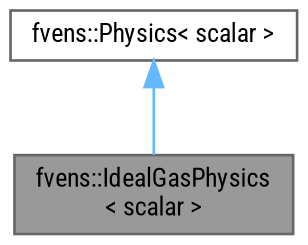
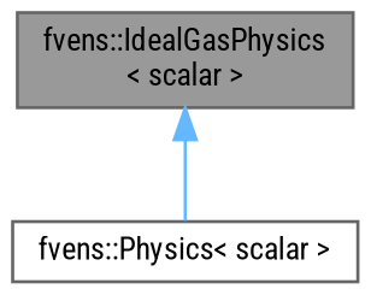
  digraph {
    fontname="Roboto Condensed"
    node [color=gray40 fontname="Roboto Condensed" fontsize=10 shape=box style=filled]
    n1 [fillcolor=grey60 fontcolor=black height=0.2 label="fvens::IdealGasPhysics\l\< scalar \>" width=0.4]
    n2 [fillcolor=white height=0.2 label="fvens::Physics\< scalar \>" width=0.4]
-   n2 -> n1 [color=steelblue1 dir=back fontname="Roboto Condensed" fontsize=10 labelfontname=Helvetica labelfontsize=10 style=solid]
+   n1 -> n2 [color=steelblue1 dir=back fontname="Roboto Condensed" fontsize=10 labelfontname=Helvetica labelfontsize=10 style=solid]
  }
